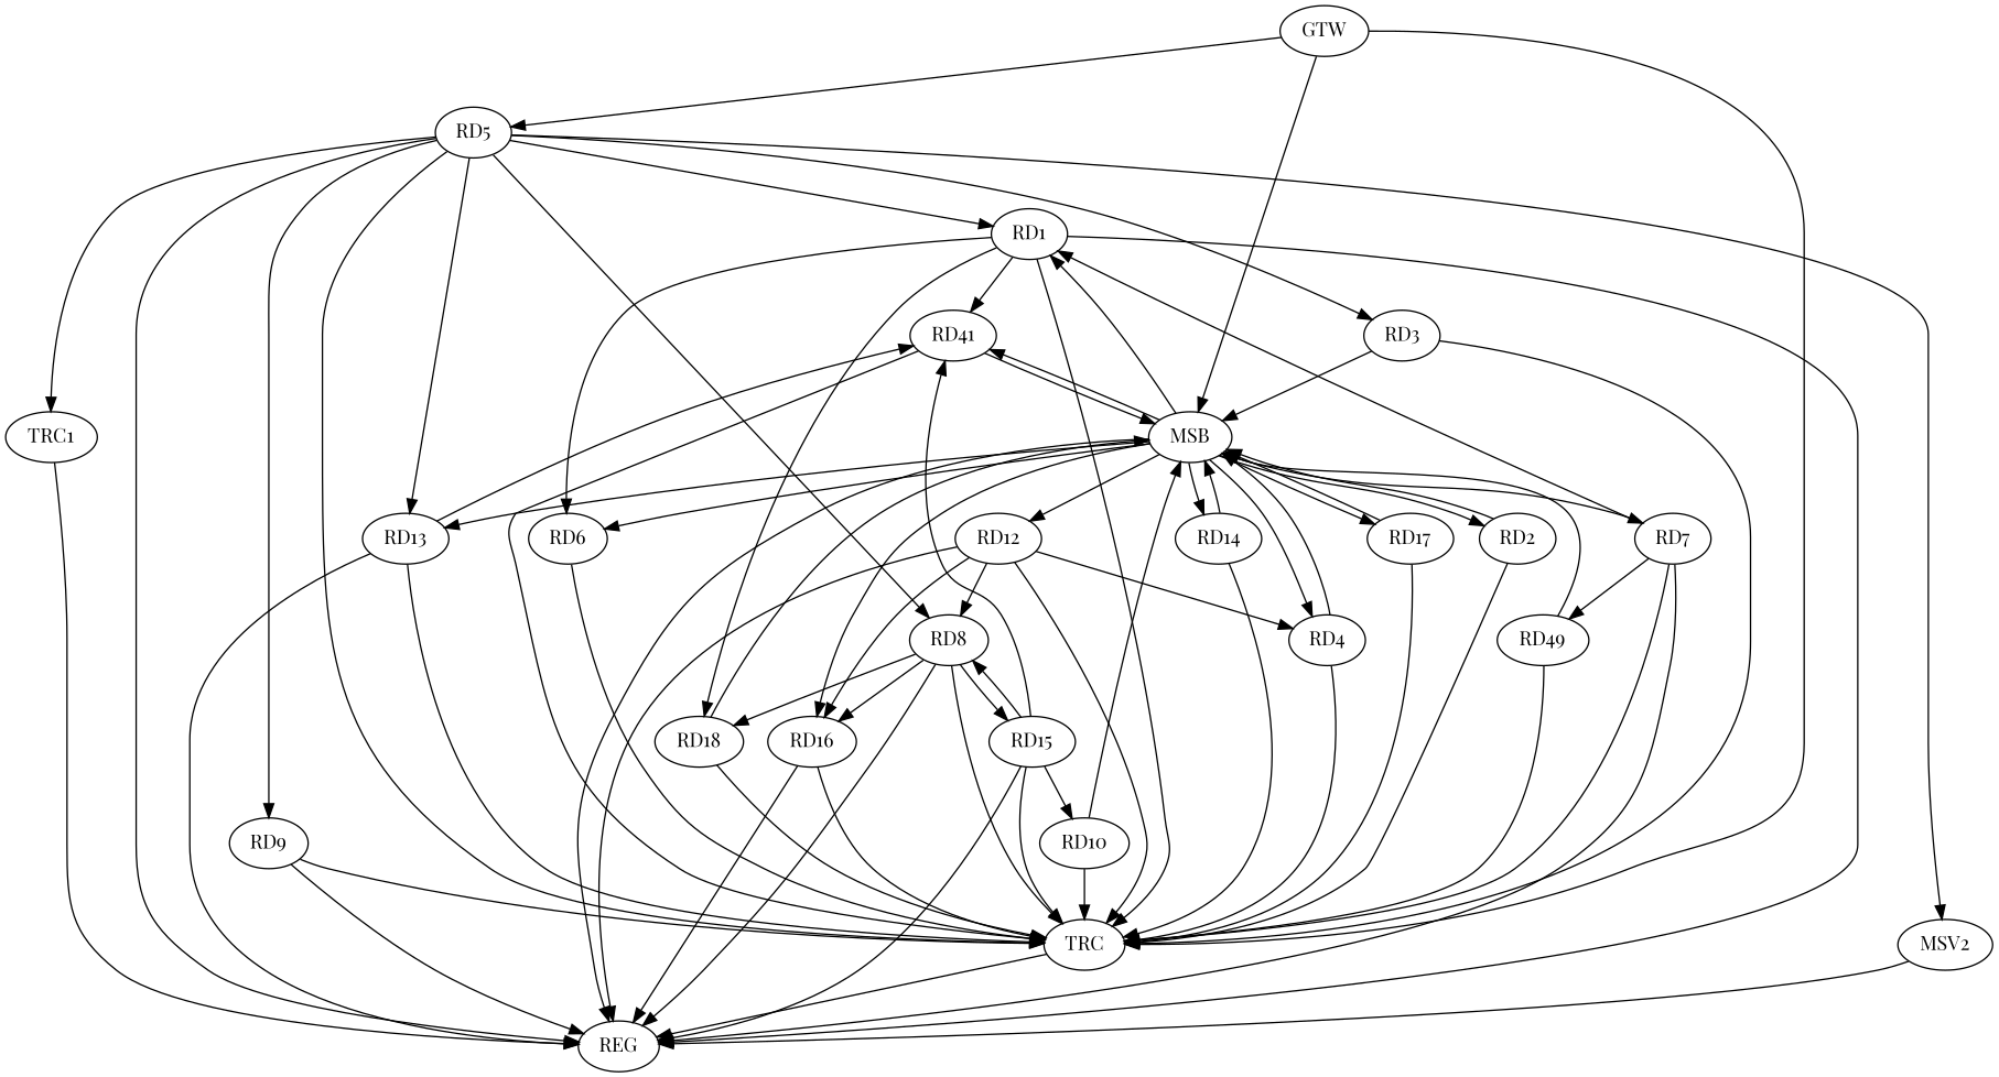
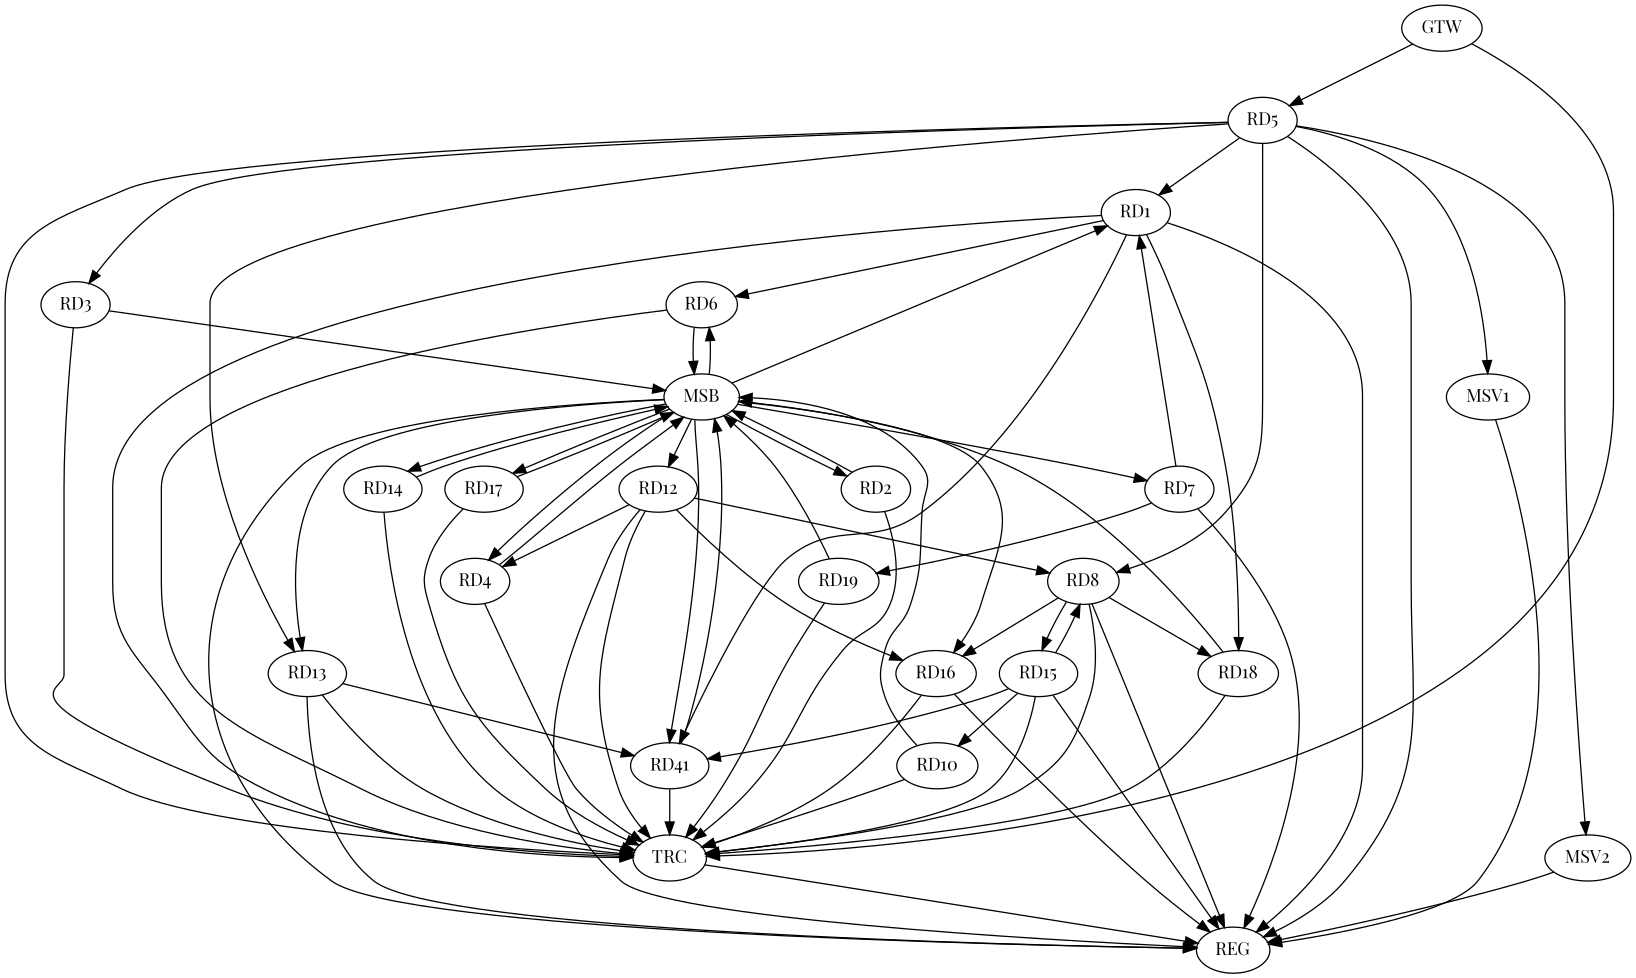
  strict digraph {
    fontname="Playfair Display"
    node [fontname="Playfair Display"]
    edge [fontname="Playfair Display"]
    n1 [label=RD1]
    n2 [label=RD6]
    n3 [label=RD41]
    n4 [label=RD18]
    n5 [label=REG]
    n6 [label=TRC]
    n7 [label=MSB]
    n8 [label=RD2]
    n9 [label=RD4]
    n10 [label=RD13]
    n11 [label=RD7]
    n12 [label=RD16]
    n13 [label=RD12]
    n14 [label=RD14]
    n15 [label=RD17]
    n16 [label=RD3]
    n17 [label=RD5]
    n18 [label=RD8]
-   n19 [label=RD9]
-   n20 [label=TRC1]
+   n20 [label=MSV1]
    n21 [label=MSV2]
    n22 [label=RD15]
-   n23 [label=RD49]
+   n23 [label=RD19]
    n24 [label=RD10]
    n25 [label=GTW]
    n1 -> n2
    n1 -> n3
    n1 -> n4
    n1 -> n5
    n1 -> n6
    n2 -> n6
-   n25 -> n7
+   n2 -> n7
    n3 -> n6
    n3 -> n7
    n4 -> n6
    n4 -> n7
    n6 -> n5
    n7 -> n1
    n7 -> n2
    n7 -> n3
    n7 -> n5
    n7 -> n8
    n7 -> n9
    n7 -> n10
    n7 -> n11
    n7 -> n12
    n7 -> n13
    n7 -> n14
    n7 -> n15
    n8 -> n6
    n8 -> n7
    n9 -> n6
    n9 -> n7
    n10 -> n3
    n10 -> n5
    n10 -> n6
    n11 -> n1
    n11 -> n5
-   n11 -> n6
    n11 -> n23
    n12 -> n5
    n12 -> n6
    n13 -> n5
    n13 -> n6
    n13 -> n9
    n13 -> n12
    n13 -> n18
    n14 -> n6
    n14 -> n7
    n15 -> n6
    n15 -> n7
    n16 -> n6
    n16 -> n7
    n17 -> n1
    n17 -> n5
    n17 -> n6
    n17 -> n10
    n17 -> n16
    n17 -> n18
-   n17 -> n19
    n17 -> n20
    n17 -> n21
    n18 -> n4
    n18 -> n5
    n18 -> n6
    n18 -> n12
    n18 -> n22
-   n19 -> n5
-   n19 -> n6
    n20 -> n5
    n21 -> n5
    n22 -> n3
    n22 -> n5
    n22 -> n6
    n22 -> n18
    n22 -> n24
    n23 -> n6
    n23 -> n7
    n24 -> n6
    n24 -> n7
    n25 -> n6
    n25 -> n17
  }
